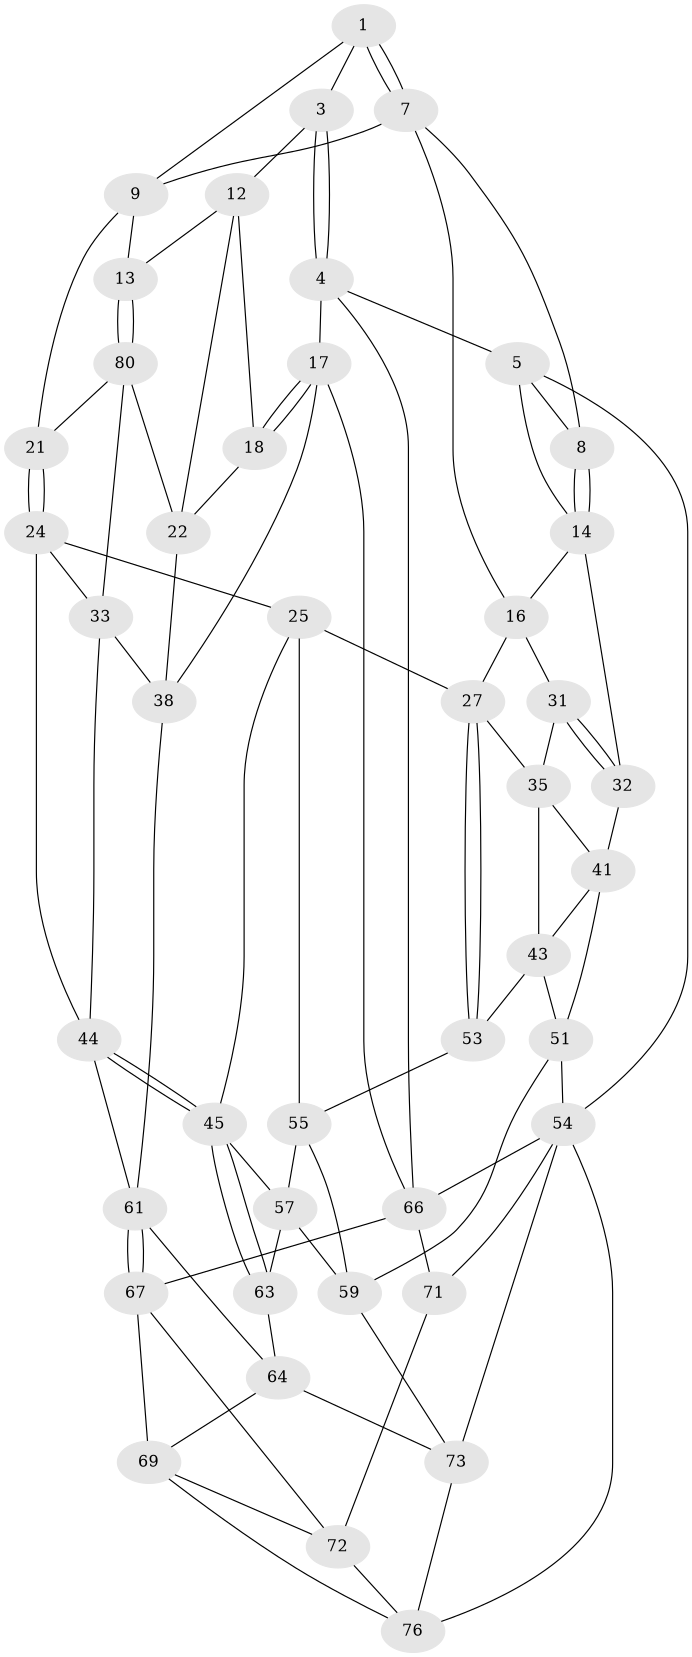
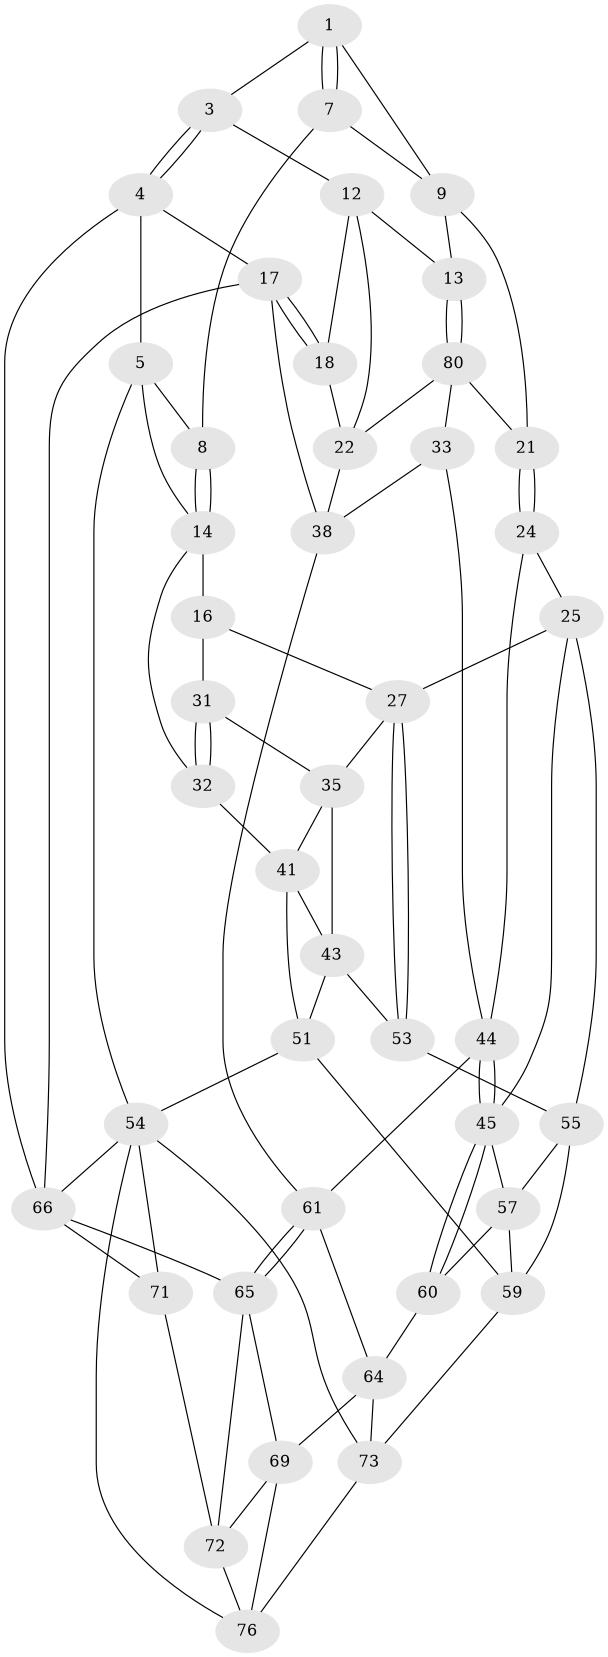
  graph {
    node [color=gray90 style=filled]
    1 [super="+2"]
    3
    7 [super="+11"]
    9 [super="+10"]
    4
    12 [super="+19"]
    8
    16 [super="+29"]
    13
    21
    5 [super="+6"]
    17 [super="+48"]
    66 [super="+70"]
    18
    22 [super="+30"]
    14 [super="+15"]
    54 [super="+78"]
    38 [super="+49"]
    71
-   67 [super="+68"]
+   67 [super="+68" label=65]
    32 [super="+40"]
    73 [super="+77"]
    76 [super="+79"]
    27 [super="+28"]
    31 [super="+37"]
    n26 [label=80 super="+23"]
    24 [super="+34"]
    33 [super="+39"]
    41 [super="+42"]
    35 [super="+36"]
    53
    61 [super="+62"]
    44 [super="+47"]
    25 [super="+26"]
    45 [super="+46"]
    55 [super="+56"]
    57 [super="+58"]
-   60 [label=63]
+   60
    59 [super="+63"]
    43 [super="+50"]
    51 [super="+52"]
    64 [super="+65"]
    72 [super="+74"]
    69 [super="+75"]
    1 -- 3
    1 -- 7
    1 -- 7
    1 -- 9
    3 -- 4
    3 -- 4
    3 -- 12
    7 -- 9
    7 -- 8
-   7 -- 16
    9 -- 13
    9 -- 21
    4 -- 5
    4 -- 17
    4 -- 66
    12 -- 13
    12 -- 18
    12 -- 22
    8 -- 14
    8 -- 14
    16 -- 27
    16 -- 31
    13 -- n26
    13 -- n26
    21 -- 24
    21 -- 24
    5 -- 8
    5 -- 14
    5 -- 54
    17 -- 66
    17 -- 18
    17 -- 18
    17 -- 38
    66 -- 71
    66 -- 67
    18 -- 22
    22 -- 38
    14 -- 16
    14 -- 32
    54 -- 66
    54 -- 71
    54 -- 73
    54 -- 76
    38 -- 61
    71 -- 72
    67 -- 72
    67 -- 69
    32 -- 41
    73 -- 76
    27 -- 35
    27 -- 53
    27 -- 53
    31 -- 32 [weight=2]
    31 -- 32
    31 -- 35
    n26 -- 21
    n26 -- 22
    n26 -- 33
-   24 -- 33
    24 -- 44
    24 -- 25
    33 -- 38
    33 -- 44
    41 -- 43
    41 -- 51
    35 -- 41
    35 -- 43
    53 -- 55
    61 -- 67
    61 -- 67
    61 -- 64
    44 -- 61
    44 -- 45
    44 -- 45
    25 -- 27
    25 -- 45
    25 -- 55
    45 -- 57
    45 -- 60
    45 -- 60
    55 -- 57
    55 -- 59
    57 -- 60
    57 -- 59
    60 -- 64
    59 -- 73
    43 -- 53
    43 -- 51
    51 -- 54
    51 -- 59
    64 -- 73
    64 -- 69
    72 -- 76
    69 -- 76
    69 -- 72
  }
